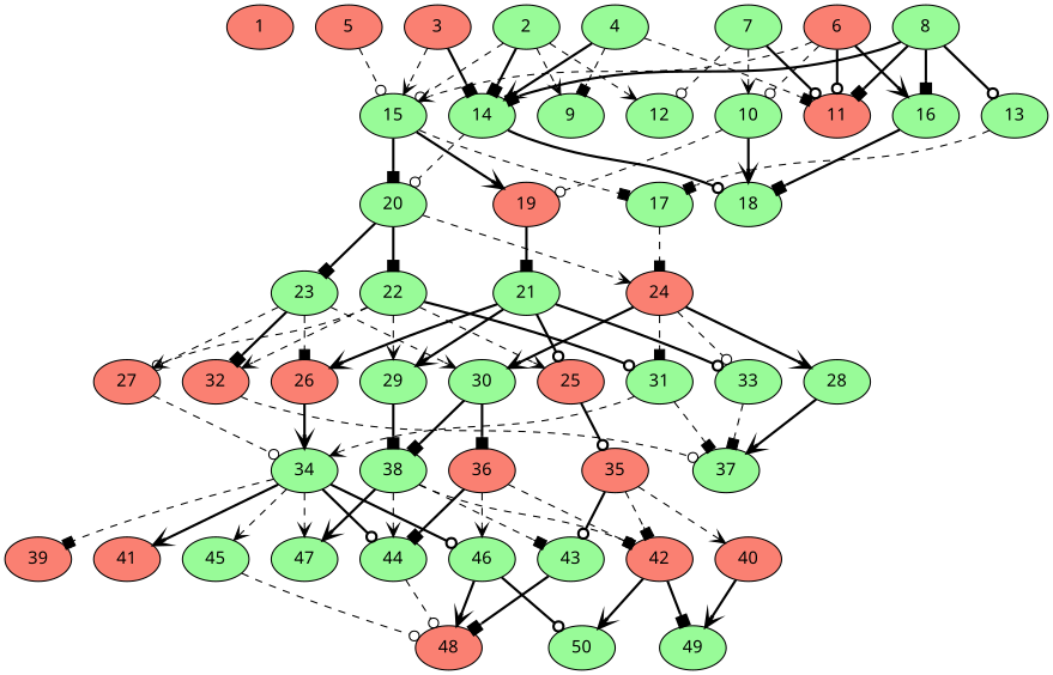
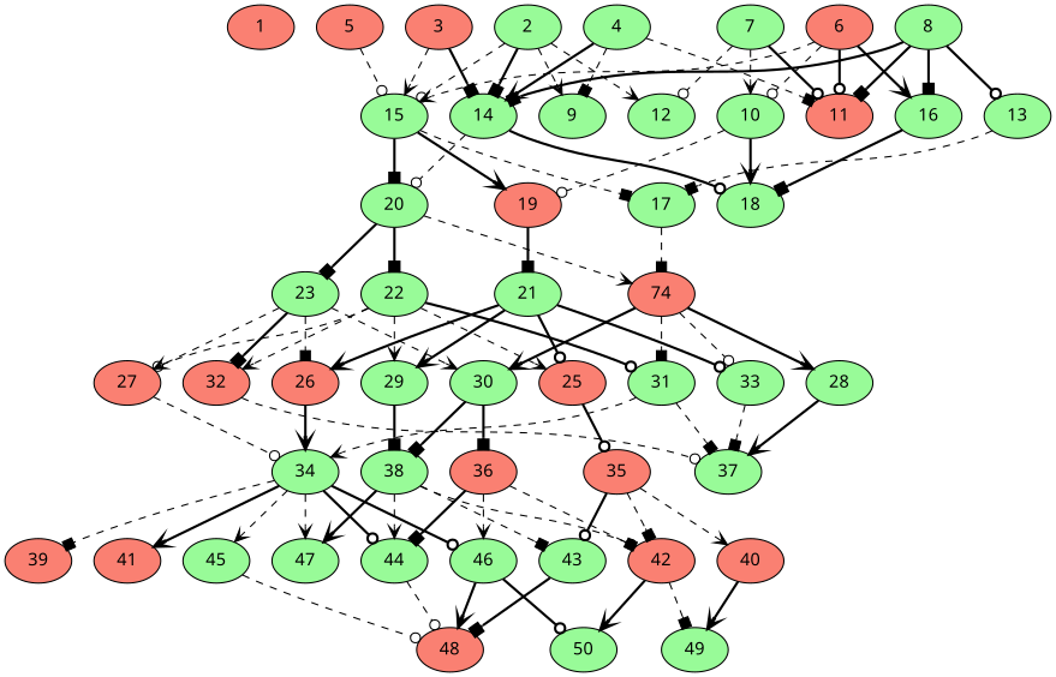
  digraph {
    fontname="Noto Sans"
    node [alpha=0.09 fillcolor=palegreen fontname="Noto Sans" style=filled]
    edge [arrowhead=vee fontname="Noto Sans" style=bold]
    1 [expect_size=19397632 fillcolor=salmon]
    2 [alpha=0.12 expect_size=22334464]
    9 [alpha=0.16 expect_size=16253952]
    12 [alpha=0.20 expect_size=13106176]
    14 [alpha=0.00 expect_size=32624640]
    15 [alpha=0.13 expect_size=42903552]
    18 [alpha=0.02 expect_size=23502848]
    20 [alpha=0.03 expect_size=43565056]
    19 [alpha=0.20 expect_size=6180864 fillcolor=salmon]
    17 [alpha=0.06 expect_size=27629568]
-   24 [alpha=0.14 expect_size=36215808 fillcolor=salmon]
+   24 [alpha=0.14 expect_size=36215808 fillcolor=salmon label=74]
    22 [expect_size=35461120]
    23 [alpha=0.14 expect_size=35312640]
    21 [alpha=0.13 expect_size=26041344]
    3 [alpha=0.17 expect_size=23101440 fillcolor=salmon]
    4 [alpha=0.04 expect_size=43325440]
    11 [alpha=0.04 expect_size=38774784 fillcolor=salmon]
    5 [alpha=0.18 expect_size=45856768 fillcolor=salmon]
    6 [alpha=0.15 expect_size=33748992 fillcolor=salmon]
    10 [alpha=0.13 expect_size=11784192]
    16 [expect_size=38268928]
    7 [alpha=0.18 expect_size=51803136]
    8 [alpha=0.13 expect_size=31651840]
    13 [alpha=0.00 expect_size=40711168]
    33 [alpha=0.14 expect_size=23207936]
    25 [alpha=0.12 expect_size=36759552 fillcolor=salmon]
    26 [alpha=0.02 expect_size=19349504 fillcolor=salmon]
    29 [alpha=0.17 expect_size=11884544]
    31 [alpha=0.08 expect_size=18313216]
    30 [alpha=0.05 expect_size=10938368]
    28 [alpha=0.12 expect_size=7459840]
    27 [alpha=0.11 expect_size=41182208 fillcolor=salmon]
    32 [alpha=0.14 expect_size=48162816 fillcolor=salmon]
    37 [expect_size=27162624]
    34 [alpha=0.07 expect_size=8495104]
    38 [alpha=0.08 expect_size=6489088]
    36 [alpha=0.17 expect_size=23098368 fillcolor=salmon]
    35 [alpha=0.15 expect_size=42105856 fillcolor=salmon]
    40 [alpha=0.05 expect_size=28352512 fillcolor=salmon]
    42 [alpha=0.07 expect_size=12546048 fillcolor=salmon]
    43 [alpha=0.18 expect_size=44454912]
    39 [alpha=0.08 expect_size=34672640 fillcolor=salmon]
    41 [alpha=0.10 expect_size=41256960 fillcolor=salmon]
    44 [alpha=0.02 expect_size=30895104]
    45 [alpha=0.19 expect_size=46435328]
    46 [alpha=0.02 expect_size=34363392]
    47 [alpha=0.20 expect_size=27707392]
    49 [alpha=0.01 expect_size=21691392]
    50 [alpha=0.05 expect_size=41530368]
    48 [alpha=0.19 expect_size=48854016 fillcolor=salmon]
    2 -> 9 [style=dashed]
    2 -> 12 [style=dashed]
    2 -> 14 [arrowhead=box]
    2 -> 15 [arrowhead=odot style=dashed]
    14 -> 18 [arrowhead=odot]
    14 -> 20 [arrowhead=odot style=dashed]
    15 -> 20 [arrowhead=box]
    15 -> 19
    15 -> 17 [arrowhead=box style=dashed]
    20 -> 24 [style=dashed]
    20 -> 22 [arrowhead=box]
    20 -> 23 [arrowhead=box]
    19 -> 21 [arrowhead=box]
    17 -> 24 [arrowhead=box style=dashed]
    24 -> 33 [arrowhead=odot style=dashed]
    24 -> 31 [arrowhead=box style=dashed]
    24 -> 30
    24 -> 28
    22 -> 25 [style=dashed]
    22 -> 29 [style=dashed]
    22 -> 31 [arrowhead=odot]
    22 -> 27 [arrowhead=odot style=dashed]
    22 -> 32 [style=dashed]
    23 -> 26 [arrowhead=box style=dashed]
    23 -> 30 [style=dashed]
    23 -> 27 [style=dashed]
    23 -> 32 [arrowhead=box]
    21 -> 33 [arrowhead=odot]
    21 -> 25 [arrowhead=odot]
    21 -> 26
    21 -> 29
    3 -> 14 [arrowhead=box]
    3 -> 15 [style=dashed]
    4 -> 9 [arrowhead=box style=dashed]
    4 -> 14
    4 -> 11 [arrowhead=box style=dashed]
    5 -> 15 [arrowhead=odot style=dashed]
    6 -> 15 [style=dashed]
    6 -> 11 [arrowhead=odot]
    6 -> 10 [arrowhead=odot style=dashed]
    6 -> 16
    10 -> 18
    10 -> 19 [arrowhead=odot style=dashed]
    16 -> 18 [arrowhead=box]
    7 -> 12 [arrowhead=odot style=dashed]
    7 -> 11 [arrowhead=odot]
    7 -> 10 [style=dashed]
    8 -> 14 [arrowhead=box]
    8 -> 11 [arrowhead=box]
    8 -> 16 [arrowhead=box]
    8 -> 13 [arrowhead=odot]
    13 -> 17 [arrowhead=box style=dashed]
    33 -> 37 [arrowhead=box style=dashed]
    25 -> 35 [arrowhead=odot]
    26 -> 34
    29 -> 38 [arrowhead=box]
    31 -> 37 [arrowhead=box style=dashed]
    31 -> 34 [style=dashed]
    30 -> 38 [arrowhead=box]
    30 -> 36 [arrowhead=box]
    28 -> 37
    27 -> 34 [arrowhead=odot style=dashed]
    32 -> 37 [arrowhead=odot style=dashed]
    34 -> 39 [arrowhead=box style=dashed]
    34 -> 41
    34 -> 44 [arrowhead=odot]
    34 -> 45 [style=dashed]
    34 -> 46 [arrowhead=odot]
    34 -> 47 [style=dashed]
    38 -> 42 [arrowhead=odot style=dashed]
    38 -> 43 [arrowhead=box style=dashed]
    38 -> 44 [style=dashed]
    38 -> 47
    36 -> 42 [arrowhead=box style=dashed]
    36 -> 44 [arrowhead=box]
    36 -> 46 [style=dashed]
    35 -> 40 [style=dashed]
    35 -> 42 [arrowhead=box style=dashed]
    35 -> 43 [arrowhead=odot]
    40 -> 49
-   42 -> 49 [arrowhead=box]
+   42 -> 49 [arrowhead=box style=dashed]
    42 -> 50
    43 -> 48 [arrowhead=box]
    44 -> 48 [arrowhead=odot style=dashed]
    45 -> 48 [arrowhead=odot style=dashed]
    46 -> 50 [arrowhead=odot]
    46 -> 48
  }
